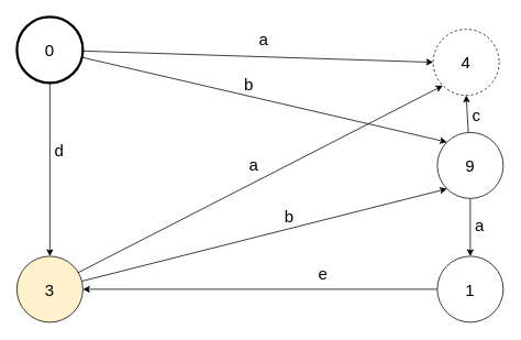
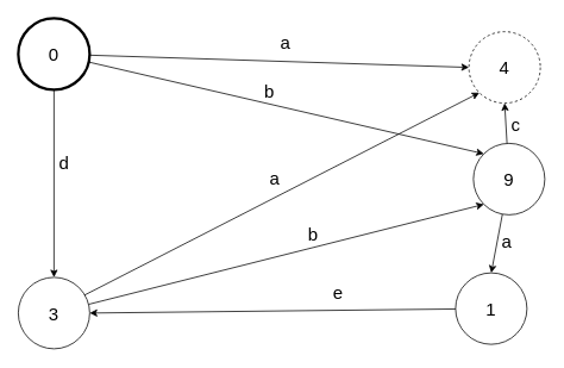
  <mxCell id="0" />
  <mxCell id="1" parent="0" />
  <mxCell id="2" style="rounded=0;orthogonalLoop=1;jettySize=auto;html=1;entryX=0;entryY=0.5;entryDx=0;entryDy=0;" edge="1" parent="1" source="8" target="20"><mxGeometry relative="1" as="geometry" /></mxCell>
  <mxCell id="3" value="&lt;font style=&quot;font-size: 20px;&quot;&gt;a&lt;/font&gt;" style="edgeLabel;html=1;align=center;verticalAlign=middle;resizable=0;points=[];" vertex="1" connectable="0" parent="2"><mxGeometry x="-0.358" y="-1" relative="1" as="geometry"><mxPoint x="82" y="-21" as="offset" /></mxGeometry></mxCell>
  <mxCell id="4" style="rounded=0;orthogonalLoop=1;jettySize=auto;html=1;entryX=0.5;entryY=0;entryDx=0;entryDy=0;" edge="1" parent="1" source="8" target="19"><mxGeometry relative="1" as="geometry" /></mxCell>
  <mxCell id="5" value="&lt;font style=&quot;font-size: 20px;&quot;&gt;d&lt;/font&gt;" style="edgeLabel;html=1;align=center;verticalAlign=middle;resizable=0;points=[];" vertex="1" connectable="0" parent="4"><mxGeometry x="-0.362" y="3" relative="1" as="geometry"><mxPoint x="7" y="13" as="offset" /></mxGeometry></mxCell>
  <mxCell id="6" style="rounded=0;orthogonalLoop=1;jettySize=auto;html=1;entryX=0;entryY=0;entryDx=0;entryDy=0;elbow=vertical;" edge="1" parent="1" source="8" target="14"><mxGeometry relative="1" as="geometry" /></mxCell>
  <mxCell id="7" value="&lt;font style=&quot;font-size: 20px;&quot;&gt;b&lt;/font&gt;" style="edgeLabel;html=1;align=center;verticalAlign=middle;resizable=0;points=[];" vertex="1" connectable="0" parent="6"><mxGeometry x="-0.12" y="1" relative="1" as="geometry"><mxPoint x="6" y="-13" as="offset" /></mxGeometry></mxCell>
  <mxCell id="8" value="&lt;font style=&quot;font-size: 20px;&quot;&gt;0&lt;/font&gt;" style="ellipse;whiteSpace=wrap;html=1;aspect=fixed;strokeWidth=3;" vertex="1" parent="1"><mxGeometry x="20" y="20" width="80" height="80" as="geometry" /></mxCell>
- <mxCell id="9" value="&lt;font style=&quot;font-size: 20px;&quot;&gt;1&lt;/font&gt;" style="ellipse;whiteSpace=wrap;html=1;aspect=fixed;" vertex="1" parent="1"><mxGeometry x="530" y="310" width="80" height="80" as="geometry" /></mxCell>
+ <mxCell id="9" value="&lt;font style=&quot;font-size: 20px;&quot;&gt;1&lt;/font&gt;" style="ellipse;whiteSpace=wrap;html=1;aspect=fixed;" vertex="1" parent="1"><mxGeometry x="510" y="305" width="80" height="80" as="geometry" /></mxCell>
  <mxCell id="10" style="rounded=0;orthogonalLoop=1;jettySize=auto;html=1;entryX=0.5;entryY=0;entryDx=0;entryDy=0;" edge="1" parent="1" source="14" target="9"><mxGeometry relative="1" as="geometry" /></mxCell>
  <mxCell id="11" value="&lt;font style=&quot;font-size: 20px;&quot;&gt;a&lt;/font&gt;" style="edgeLabel;html=1;align=center;verticalAlign=middle;resizable=0;points=[];" vertex="1" connectable="0" parent="10"><mxGeometry x="-0.114" y="-4" relative="1" as="geometry"><mxPoint x="14" as="offset" /></mxGeometry></mxCell>
  <mxCell id="12" style="rounded=0;orthogonalLoop=1;jettySize=auto;html=1;entryX=0.5;entryY=1;entryDx=0;entryDy=0;" edge="1" parent="1" source="14" target="20"><mxGeometry relative="1" as="geometry" /></mxCell>
  <mxCell id="13" value="&lt;font style=&quot;font-size: 20px;&quot;&gt;c&lt;/font&gt;" style="edgeLabel;html=1;align=center;verticalAlign=middle;resizable=0;points=[];" vertex="1" connectable="0" parent="12"><mxGeometry x="-0.1" y="1" relative="1" as="geometry"><mxPoint x="11" y="-3" as="offset" /></mxGeometry></mxCell>
  <mxCell id="14" value="&lt;font style=&quot;font-size: 20px;&quot;&gt;9&lt;/font&gt;" style="ellipse;whiteSpace=wrap;html=1;aspect=fixed;" vertex="1" parent="1"><mxGeometry x="530" y="160" width="80" height="80" as="geometry" /></mxCell>
  <mxCell id="15" style="rounded=0;orthogonalLoop=1;jettySize=auto;html=1;entryX=0;entryY=1;entryDx=0;entryDy=0;" edge="1" parent="1" source="19" target="14"><mxGeometry relative="1" as="geometry" /></mxCell>
  <mxCell id="16" value="&lt;font style=&quot;font-size: 20px;&quot;&gt;b&lt;/font&gt;" style="edgeLabel;html=1;align=center;verticalAlign=middle;resizable=0;points=[];" vertex="1" connectable="0" parent="15"><mxGeometry x="-0.039" y="-2" relative="1" as="geometry"><mxPoint x="37" y="-28" as="offset" /></mxGeometry></mxCell>
  <mxCell id="17" style="rounded=0;orthogonalLoop=1;jettySize=auto;html=1;entryX=0;entryY=1;entryDx=0;entryDy=0;exitX=0.9;exitY=0.263;exitDx=0;exitDy=0;exitPerimeter=0;" edge="1" parent="1" source="19" target="20"><mxGeometry relative="1" as="geometry" /></mxCell>
  <mxCell id="18" value="&lt;font style=&quot;font-size: 20px;&quot;&gt;a&lt;/font&gt;" style="edgeLabel;html=1;align=center;verticalAlign=middle;resizable=0;points=[];" vertex="1" connectable="0" parent="17"><mxGeometry x="0.026" y="2" relative="1" as="geometry"><mxPoint x="-12" y="-15" as="offset" /></mxGeometry></mxCell>
- <mxCell id="19" value="&lt;font style=&quot;font-size: 20px;&quot;&gt;3&lt;/font&gt;" style="ellipse;whiteSpace=wrap;html=1;aspect=fixed;fillColor=#fff2cc;" vertex="1" parent="1"><mxGeometry x="20" y="310" width="80" height="80" as="geometry" /></mxCell>
+ <mxCell id="19" value="&lt;font style=&quot;font-size: 20px;&quot;&gt;3&lt;/font&gt;" style="ellipse;whiteSpace=wrap;html=1;aspect=fixed;" vertex="1" parent="1"><mxGeometry x="20" y="310" width="80" height="80" as="geometry" /></mxCell>
  <mxCell id="20" value="&lt;font style=&quot;font-size: 20px;&quot;&gt;4&lt;/font&gt;" style="ellipse;whiteSpace=wrap;html=1;aspect=fixed;strokeColor=default;dashed=1;" vertex="1" parent="1"><mxGeometry x="525" y="35" width="80" height="80" as="geometry" /></mxCell>
  <mxCell id="21" style="rounded=0;orthogonalLoop=1;jettySize=auto;html=1;entryX=1;entryY=0.5;entryDx=0;entryDy=0;" edge="1" parent="1" source="9" target="19"><mxGeometry relative="1" as="geometry" /></mxCell>
  <mxCell id="22" value="&lt;font style=&quot;font-size: 20px;&quot;&gt;e&lt;/font&gt;" style="edgeLabel;html=1;align=center;verticalAlign=middle;resizable=0;points=[];" vertex="1" connectable="0" parent="21"><mxGeometry x="-0.33" y="3" relative="1" as="geometry"><mxPoint x="4" y="-23" as="offset" /></mxGeometry></mxCell>
